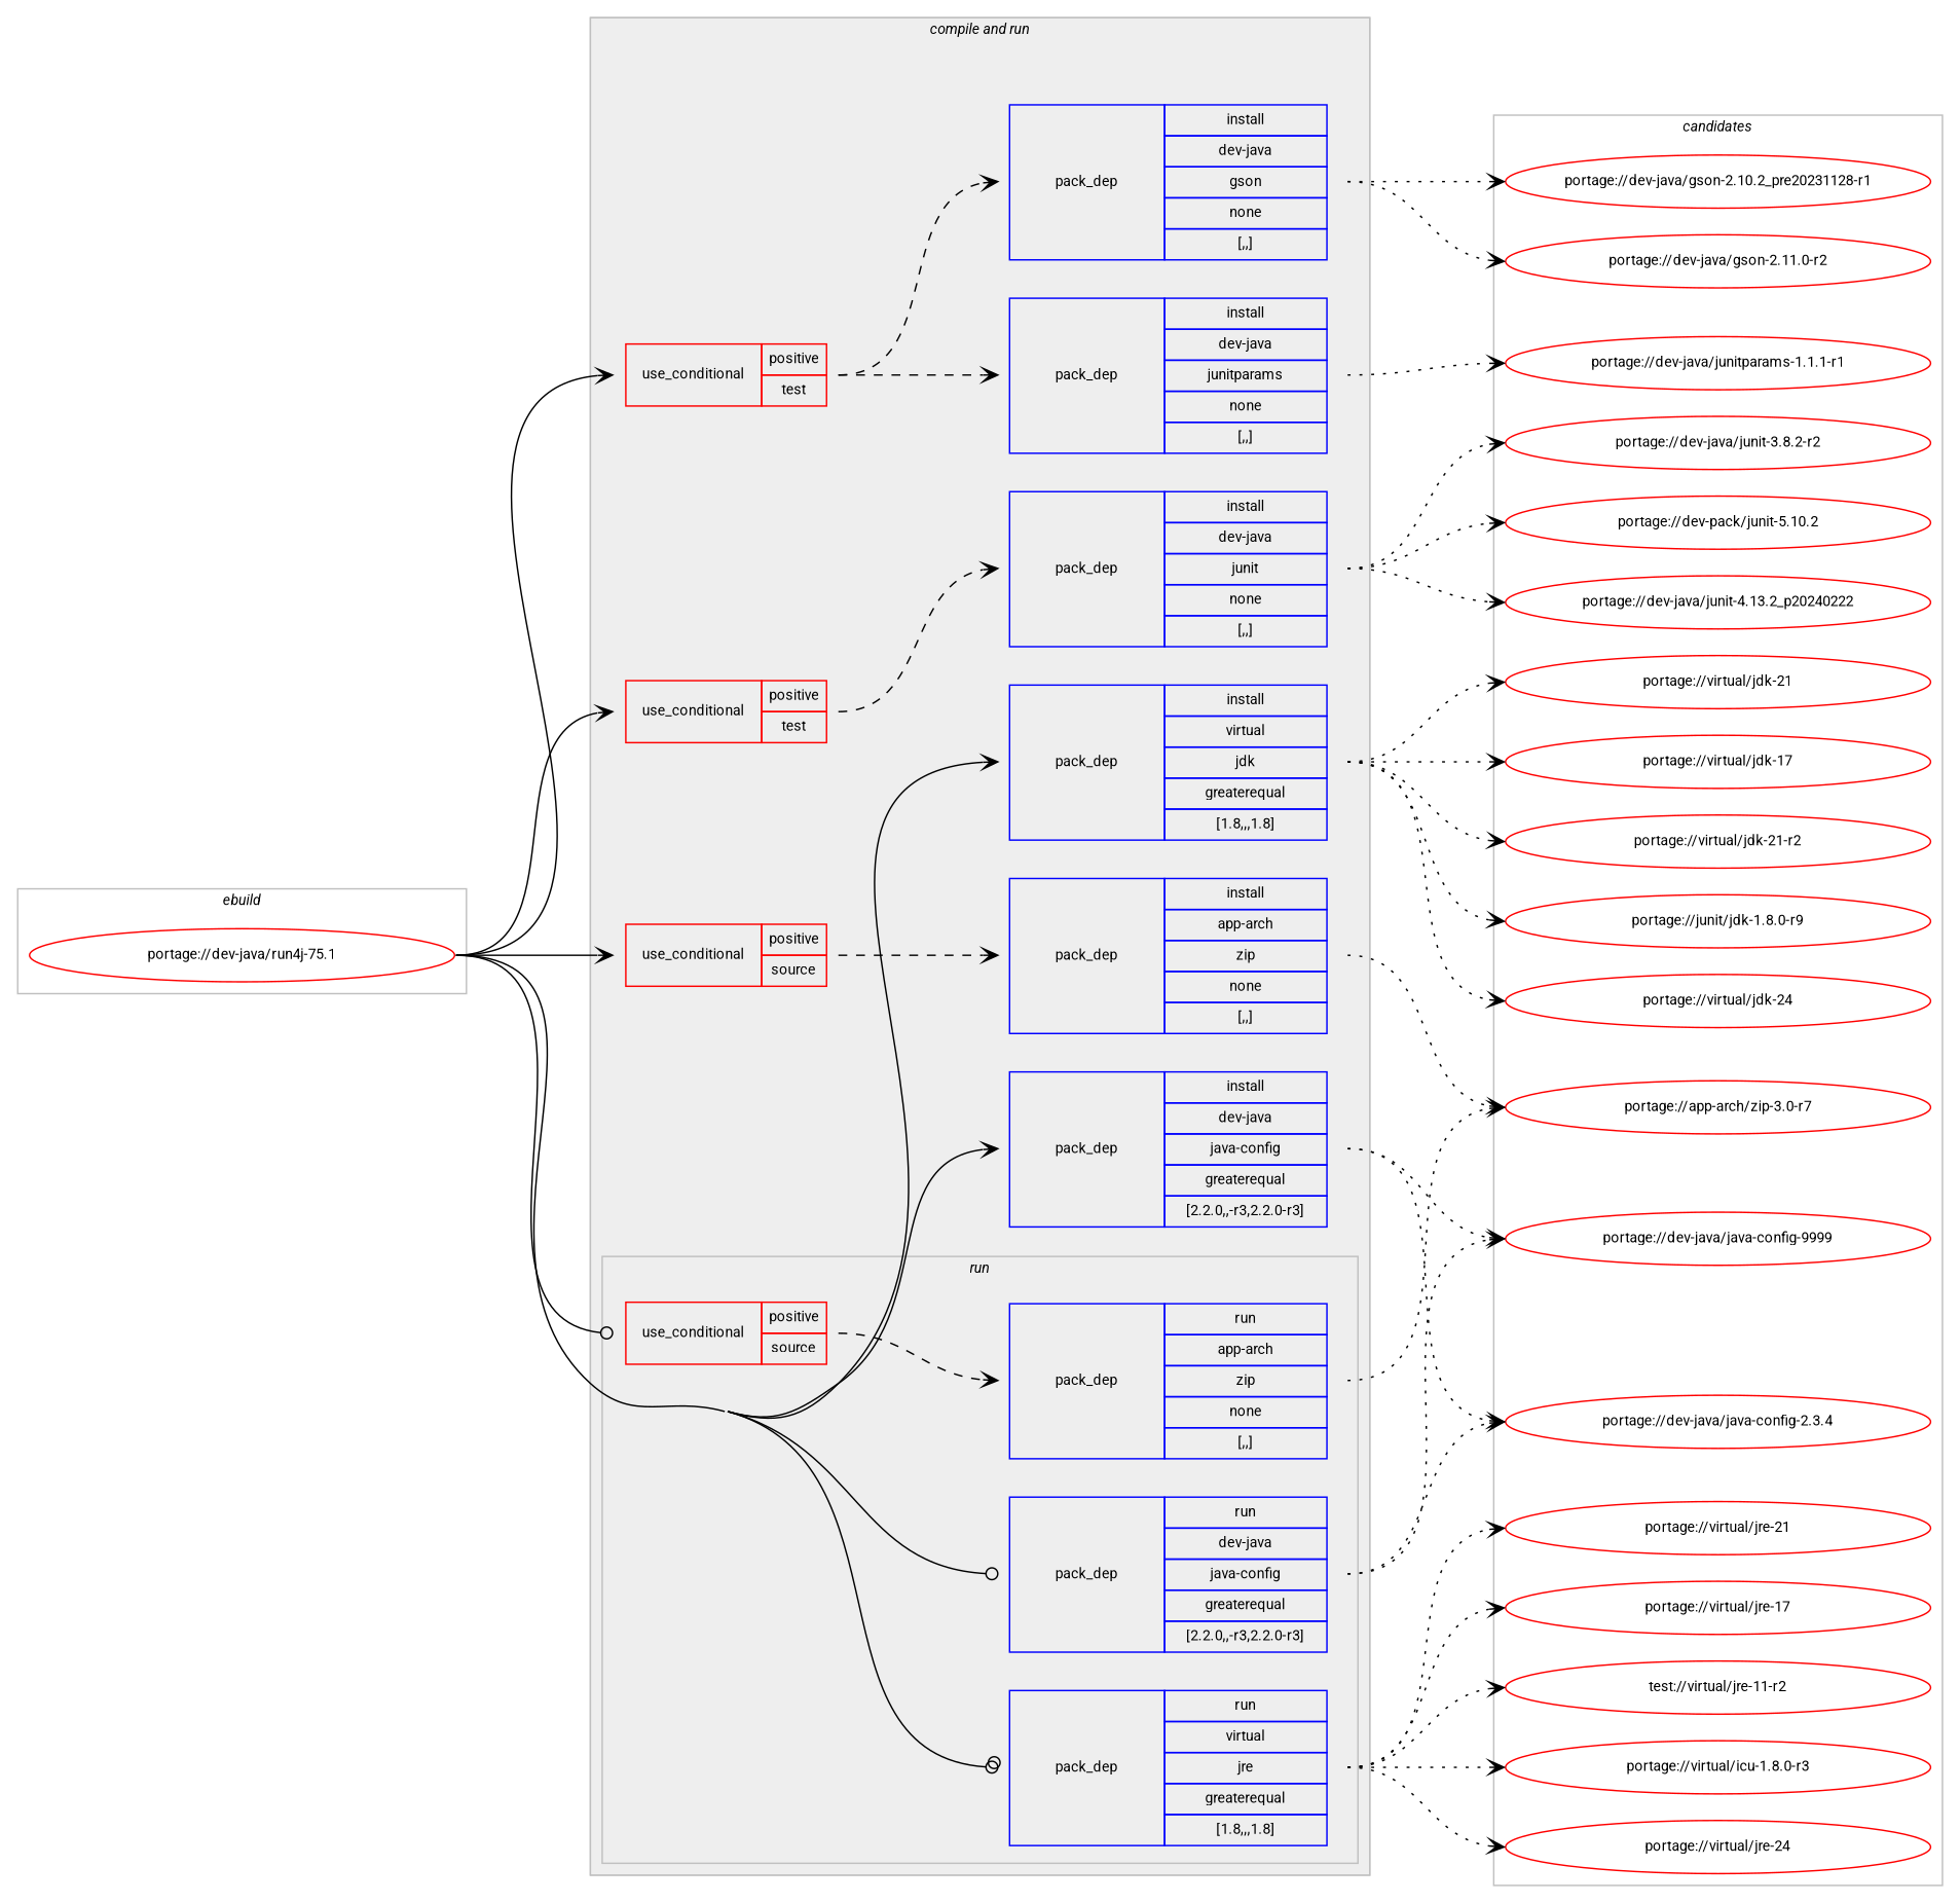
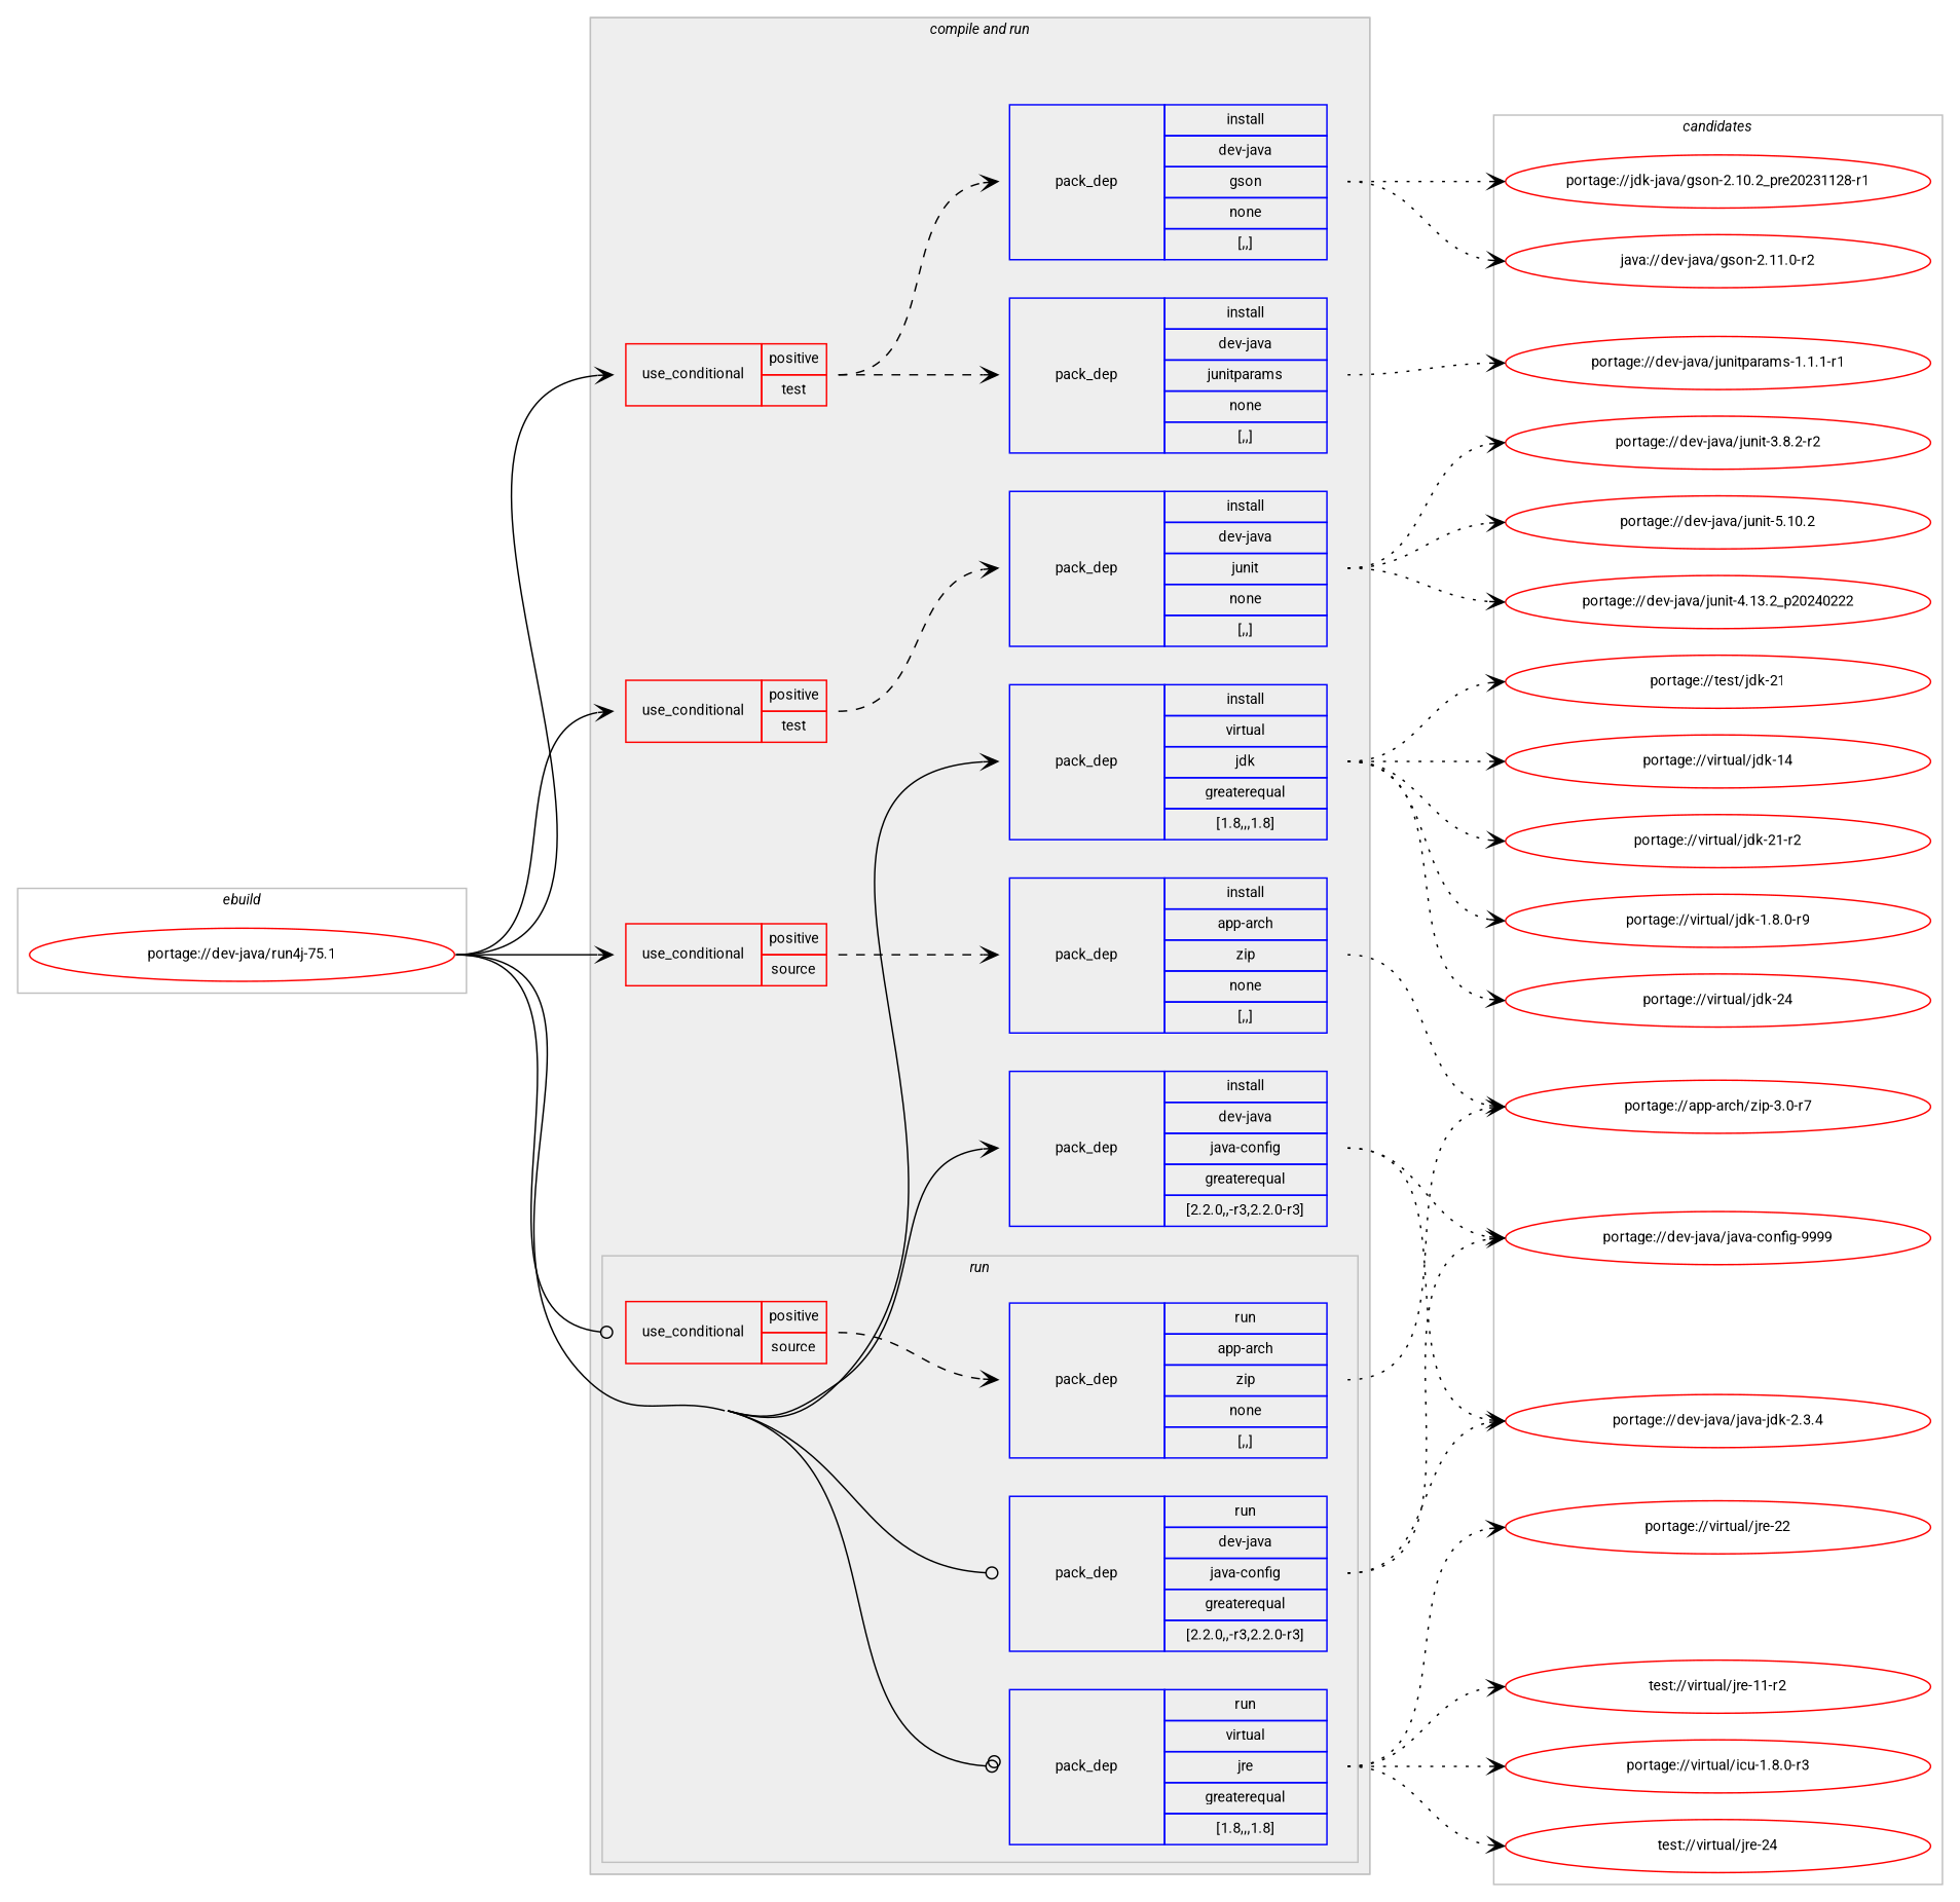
  digraph {
    compound=true
    concentrate=true
    fontname=Roboto
    fontsize=10
    newrank=true
    rankdir=LR
    ranksep=1.5
    node [color=red fontname=Roboto fontsize=10]
    edge [arrowhead=vee fontname=Roboto headport=w style=dotted tailport=e weight=100]
    n1 [label="portage://dev-java/run4j-75.1" width=4]
    n2 [color=blue label=<<TABLE BORDER="0" CELLBORDER="1" CELLSPACING="0" CELLPADDING="4" WIDTH="220"><TR><TD ROWSPAN="6" CELLPADDING="30">pack_dep</TD></TR><TR><TD WIDTH="110">install</TD></TR><TR><TD>app-arch</TD></TR><TR><TD>zip</TD></TR><TR><TD>none</TD></TR><TR><TD>[,,]</TD></TR></TABLE>> shape=none]
    n3 [label=<<TABLE BORDER="0" CELLBORDER="1" CELLSPACING="0" CELLPADDING="4"><TR><TD ROWSPAN="3" CELLPADDING="10">use_conditional</TD></TR><TR><TD>positive</TD></TR><TR><TD>source</TD></TR></TABLE>> shape=none]
    n4 [color=blue label=<<TABLE BORDER="0" CELLBORDER="1" CELLSPACING="0" CELLPADDING="4" WIDTH="220"><TR><TD ROWSPAN="6" CELLPADDING="30">pack_dep</TD></TR><TR><TD WIDTH="110">install</TD></TR><TR><TD>dev-java</TD></TR><TR><TD>gson</TD></TR><TR><TD>none</TD></TR><TR><TD>[,,]</TD></TR></TABLE>> shape=none]
    n5 [color=blue label=<<TABLE BORDER="0" CELLBORDER="1" CELLSPACING="0" CELLPADDING="4" WIDTH="220"><TR><TD ROWSPAN="6" CELLPADDING="30">pack_dep</TD></TR><TR><TD WIDTH="110">install</TD></TR><TR><TD>dev-java</TD></TR><TR><TD>junitparams</TD></TR><TR><TD>none</TD></TR><TR><TD>[,,]</TD></TR></TABLE>> shape=none]
    n6 [label=<<TABLE BORDER="0" CELLBORDER="1" CELLSPACING="0" CELLPADDING="4"><TR><TD ROWSPAN="3" CELLPADDING="10">use_conditional</TD></TR><TR><TD>positive</TD></TR><TR><TD>test</TD></TR></TABLE>> shape=none]
    n7 [color=blue label=<<TABLE BORDER="0" CELLBORDER="1" CELLSPACING="0" CELLPADDING="4" WIDTH="220"><TR><TD ROWSPAN="6" CELLPADDING="30">pack_dep</TD></TR><TR><TD WIDTH="110">install</TD></TR><TR><TD>dev-java</TD></TR><TR><TD>junit</TD></TR><TR><TD>none</TD></TR><TR><TD>[,,]</TD></TR></TABLE>> shape=none]
    n8 [label=<<TABLE BORDER="0" CELLBORDER="1" CELLSPACING="0" CELLPADDING="4"><TR><TD ROWSPAN="3" CELLPADDING="10">use_conditional</TD></TR><TR><TD>positive</TD></TR><TR><TD>test</TD></TR></TABLE>> shape=none]
    n9 [color=blue label=<<TABLE BORDER="0" CELLBORDER="1" CELLSPACING="0" CELLPADDING="4" WIDTH="220"><TR><TD ROWSPAN="6" CELLPADDING="30">pack_dep</TD></TR><TR><TD WIDTH="110">install</TD></TR><TR><TD>dev-java</TD></TR><TR><TD>java-config</TD></TR><TR><TD>greaterequal</TD></TR><TR><TD>[2.2.0,,-r3,2.2.0-r3]</TD></TR></TABLE>> shape=none]
    n10 [color=blue label=<<TABLE BORDER="0" CELLBORDER="1" CELLSPACING="0" CELLPADDING="4" WIDTH="220"><TR><TD ROWSPAN="6" CELLPADDING="30">pack_dep</TD></TR><TR><TD WIDTH="110">install</TD></TR><TR><TD>virtual</TD></TR><TR><TD>jdk</TD></TR><TR><TD>greaterequal</TD></TR><TR><TD>[1.8,,,1.8]</TD></TR></TABLE>> shape=none]
    n11 [color=blue label=<<TABLE BORDER="0" CELLBORDER="1" CELLSPACING="0" CELLPADDING="4" WIDTH="220"><TR><TD ROWSPAN="6" CELLPADDING="30">pack_dep</TD></TR><TR><TD WIDTH="110">run</TD></TR><TR><TD>app-arch</TD></TR><TR><TD>zip</TD></TR><TR><TD>none</TD></TR><TR><TD>[,,]</TD></TR></TABLE>> shape=none]
    n12 [label=<<TABLE BORDER="0" CELLBORDER="1" CELLSPACING="0" CELLPADDING="4"><TR><TD ROWSPAN="3" CELLPADDING="10">use_conditional</TD></TR><TR><TD>positive</TD></TR><TR><TD>source</TD></TR></TABLE>> shape=none]
    n13 [color=blue label=<<TABLE BORDER="0" CELLBORDER="1" CELLSPACING="0" CELLPADDING="4" WIDTH="220"><TR><TD ROWSPAN="6" CELLPADDING="30">pack_dep</TD></TR><TR><TD WIDTH="110">run</TD></TR><TR><TD>dev-java</TD></TR><TR><TD>java-config</TD></TR><TR><TD>greaterequal</TD></TR><TR><TD>[2.2.0,,-r3,2.2.0-r3]</TD></TR></TABLE>> shape=none]
    n14 [color=blue label=<<TABLE BORDER="0" CELLBORDER="1" CELLSPACING="0" CELLPADDING="4" WIDTH="220"><TR><TD ROWSPAN="6" CELLPADDING="30">pack_dep</TD></TR><TR><TD WIDTH="110">run</TD></TR><TR><TD>virtual</TD></TR><TR><TD>jre</TD></TR><TR><TD>greaterequal</TD></TR><TR><TD>[1.8,,,1.8]</TD></TR></TABLE>> shape=none]
    n15 [label="portage://app-arch/zip-3.0-r7" width=4]
-   n16 [label="portage://dev-java/gson-2.11.0-r2" width=4]
-   n17 [label="portage://dev-java/gson-2.10.2_pre20231128-r1" width=4]
+   n16 [label="java://dev-java/gson-2.11.0-r2" width=4]
+   n17 [label="portage://jdk-java/gson-2.10.2_pre20231128-r1" width=4]
    n18 [label="portage://dev-java/junitparams-1.1.1-r1" width=4]
-   n19 [label="portage://dev-pack/junit-5.10.2" width=4]
+   n19 [label="portage://dev-java/junit-5.10.2" width=4]
    n20 [label="portage://dev-java/junit-4.13.2_p20240222" width=4]
    n21 [label="portage://dev-java/junit-3.8.2-r2" width=4]
    n22 [label="portage://virtual/jdk-24" width=4]
-   n23 [label="portage://virtual/jdk-21" width=4]
-   n24 [label="portage://virtual/jdk-17" width=4]
+   n23 [label="portage://test/jdk-21" width=4]
+   n24 [label="portage://virtual/jdk-14" width=4]
    n25 [label="portage://virtual/jdk-21-r2" width=4]
-   n26 [label="portage://junit/jdk-1.8.0-r9" width=4]
+   n26 [label="portage://virtual/jdk-1.8.0-r9" width=4]
    n27 [label="portage://dev-java/java-config-9999" width=4]
-   n28 [label="portage://dev-java/java-config-2.3.4" width=4]
-   n29 [label="portage://virtual/jre-24" width=4]
-   n30 [label="portage://virtual/jre-21" width=4]
-   n31 [label="portage://virtual/jre-17" width=4]
+   n28 [label="portage://dev-java/java-jdk-2.3.4" width=4]
+   n29 [label="test://virtual/jre-24" width=4]
+   n30 [label="portage://virtual/jre-22" width=4]
    n32 [label="test://virtual/jre-11-r2" width=4]
    n33 [label="portage://virtual/icu-1.8.0-r3" width=4]
    subgraph cluster_1 {
      color=gray
      label=<<i>ebuild</i>>
      n1
    }
    subgraph cluster_2 {
      color=gray
      label=<<i>dependencies</i>>
      subgraph cluster_3 {
        color=gray
        fillcolor="#eeeeee"
        label=<<i>compile</i>>
        style=filled
        subgraph sub_4 {
          color=gray
          fillcolor="#eeeeee"
          label=<<i>compile</i>>
          style=filled
          n3
          subgraph sub_5 {
            color=gray
            fillcolor="#eeeeee"
            label=<<i>compile</i>>
            style=filled
            n2
          }
        }
        subgraph sub_6 {
          color=gray
          fillcolor="#eeeeee"
          label=<<i>compile</i>>
          style=filled
          n6
          subgraph sub_7 {
            color=gray
            fillcolor="#eeeeee"
            label=<<i>compile</i>>
            style=filled
            n4
          }
          subgraph sub_8 {
            color=gray
            fillcolor="#eeeeee"
            label=<<i>compile</i>>
            style=filled
            n5
          }
        }
        subgraph sub_9 {
          color=gray
          fillcolor="#eeeeee"
          label=<<i>compile</i>>
          style=filled
          n8
          subgraph sub_10 {
            color=gray
            fillcolor="#eeeeee"
            label=<<i>compile</i>>
            style=filled
            n7
          }
        }
        subgraph sub_11 {
          color=gray
          fillcolor="#eeeeee"
          label=<<i>compile</i>>
          style=filled
          n9
        }
        subgraph sub_12 {
          color=gray
          fillcolor="#eeeeee"
          label=<<i>compile</i>>
          style=filled
          n10
        }
      }
      subgraph cluster_13 {
        color=gray
        fillcolor="#eeeeee"
        label=<<i>compile and run</i>>
        style=filled
      }
      subgraph cluster_14 {
        color=gray
        fillcolor="#eeeeee"
        label=<<i>run</i>>
        style=filled
        subgraph sub_15 {
          color=gray
          fillcolor="#eeeeee"
          label=<<i>run</i>>
          style=filled
          n12
          subgraph sub_16 {
            color=gray
            fillcolor="#eeeeee"
            label=<<i>run</i>>
            style=filled
            n11
          }
        }
        subgraph sub_17 {
          color=gray
          fillcolor="#eeeeee"
          label=<<i>run</i>>
          style=filled
          n13
        }
        subgraph sub_18 {
          color=gray
          fillcolor="#eeeeee"
          label=<<i>run</i>>
          style=filled
          n14
        }
      }
    }
    subgraph cluster_19 {
      color=gray
      label=<<i>candidates</i>>
      rank=same
      subgraph sub_20 {
        color=black
        label=<<i>candidates</i>>
        nodesep=1
        rank=same
        n15
      }
      subgraph sub_21 {
        color=black
        label=<<i>candidates</i>>
        nodesep=1
        rank=same
        n16
        n17
      }
      subgraph sub_22 {
        color=black
        label=<<i>candidates</i>>
        nodesep=1
        rank=same
        n18
      }
      subgraph sub_23 {
        color=black
        label=<<i>candidates</i>>
        nodesep=1
        rank=same
        n19
        n20
        n21
      }
      subgraph sub_24 {
        color=black
        label=<<i>candidates</i>>
        nodesep=1
        rank=same
        n22
        n23
        n24
        n25
        n26
      }
      subgraph sub_25 {
        color=black
        label=<<i>candidates</i>>
        nodesep=1
        rank=same
        n27
        n28
      }
      subgraph sub_26 {
        color=black
        label=<<i>candidates</i>>
        nodesep=1
        rank=same
        n15
      }
      subgraph sub_27 {
        color=black
        label=<<i>candidates</i>>
        nodesep=1
        rank=same
        n27
        n28
      }
      subgraph sub_28 {
        color=black
        label=<<i>candidates</i>>
        nodesep=1
        rank=same
        n29
        n30
-       n31
        n32
        n33
      }
    }
    n1 -> n3 [style=solid weight=20]
    n1 -> n6 [style=solid weight=20]
    n1 -> n8 [style=solid weight=20]
    n1 -> n9 [style=solid weight=20]
    n1 -> n10 [style=solid weight=20]
    n1 -> n12 [arrowhead=odot style=solid weight=20]
    n1 -> n13 [arrowhead=odot style=solid weight=20]
    n1 -> n14 [arrowhead=odot style=solid weight=20]
    n2 -> n15
    n3 -> n2 [style=dashed weight=20]
    n4 -> n16
    n4 -> n17
    n5 -> n18
    n6 -> n4 [style=dashed weight=20]
    n6 -> n5 [style=dashed weight=20]
    n7 -> n19
    n7 -> n20
    n7 -> n21
    n8 -> n7 [style=dashed weight=20]
    n9 -> n27
    n9 -> n28
    n10 -> n22
    n10 -> n23
    n10 -> n24
    n10 -> n25
    n10 -> n26
    n11 -> n15
    n12 -> n11 [style=dashed weight=20]
    n13 -> n27
    n13 -> n28
    n14 -> n29
    n14 -> n30
-   n14 -> n31
    n14 -> n32
    n14 -> n33
  }
